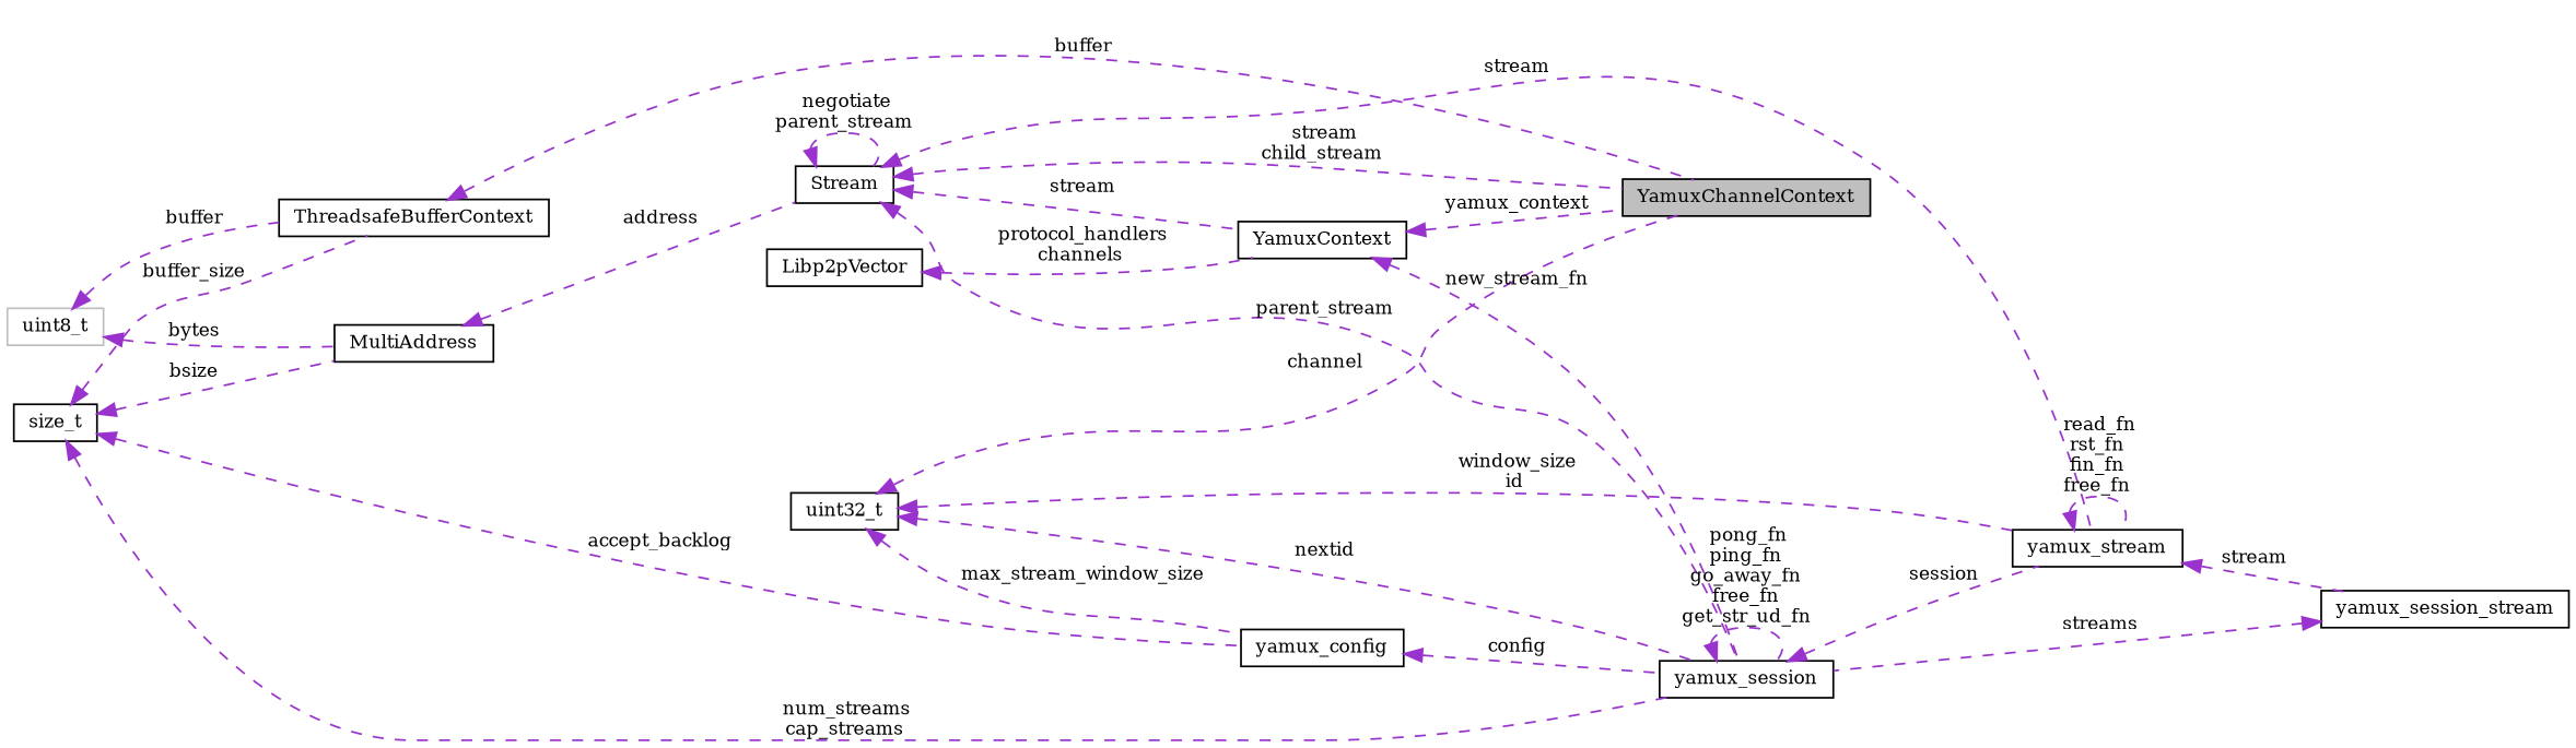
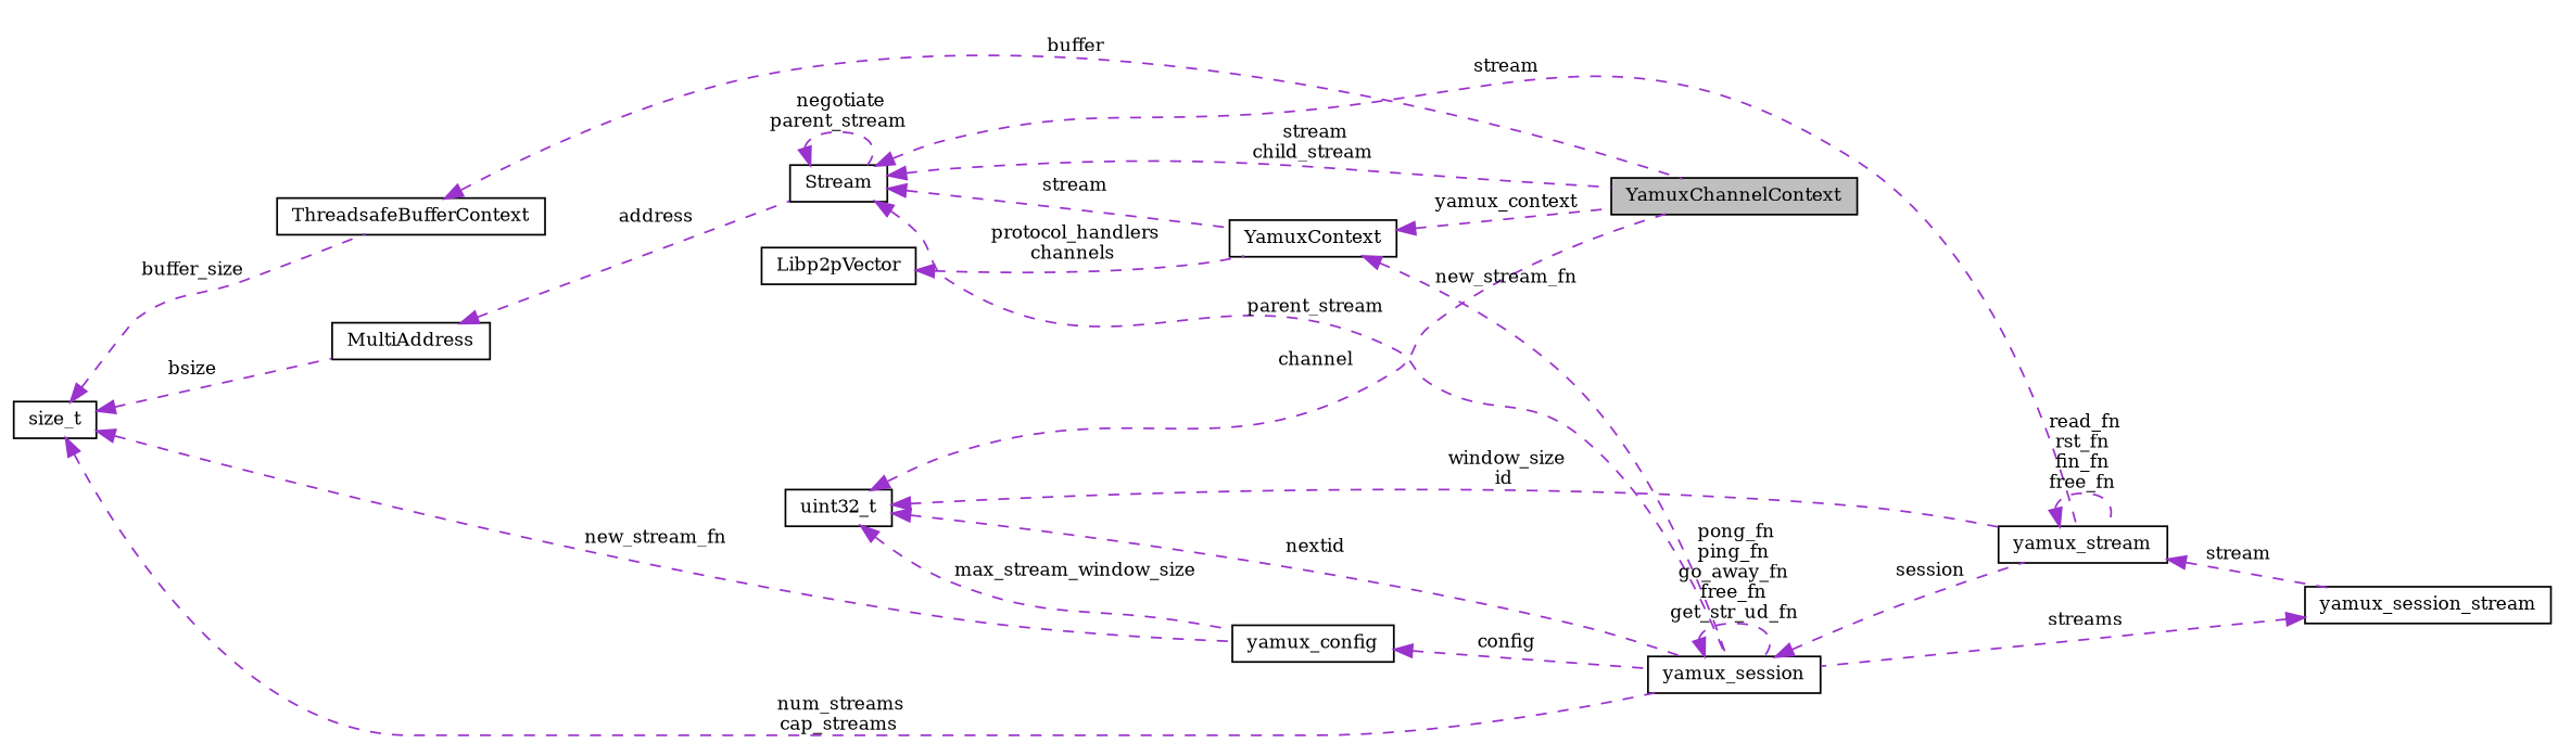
  digraph {
    fontname="DejaVu Serif"
    rankdir=LR
    node [color=black fillcolor=white fontname="DejaVu Serif" fontsize=10 shape=record style=filled]
    edge [color=darkorchid3 dir=back fontname="DejaVu Serif" fontsize=10 labelfontname=Helvetica labelfontsize=10 style=dashed]
    n1 [fillcolor=grey75 fontcolor=black height=0.2 label=YamuxChannelContext width=0.4]
    n2 [height=0.2 label=ThreadsafeBufferContext width=0.4]
-   n3 [color=grey75 height=0.2 label=uint8_t width=0.4]
    n4 [height=0.2 label=MultiAddress width=0.4]
    n5 [height=0.2 label=Stream width=0.4]
    n6 [height=0.2 label=size_t width=0.4]
    n7 [height=0.2 label=yamux_session width=0.4]
    n8 [height=0.2 label=yamux_config width=0.4]
    n9 [height=0.2 label=yamux_stream width=0.4]
    n10 [height=0.2 label=uint32_t width=0.4]
    n11 [height=0.2 label=yamux_session_stream width=0.4]
    n12 [height=0.2 label=YamuxContext width=0.4]
    n13 [height=0.2 label=Libp2pVector width=0.4]
    n2 -> n1 [label=" buffer"]
-   n3 -> n2 [label=" buffer"]
-   n3 -> n4 [label=" bytes"]
    n4 -> n5 [label=" address"]
    n5 -> n1 [label=" stream\nchild_stream"]
    n5 -> n5 [label=" negotiate\nparent_stream"]
    n5 -> n7 [label=" parent_stream"]
    n5 -> n9 [label=" stream"]
    n5 -> n12 [label=" stream"]
    n6 -> n2 [label=" buffer_size"]
    n6 -> n4 [label=" bsize"]
    n6 -> n7 [label=" num_streams\ncap_streams"]
-   n6 -> n8 [label=" accept_backlog"]
+   n6 -> n8 [label=" new_stream_fn"]
    n7 -> n7 [label=" pong_fn\nping_fn\ngo_away_fn\nfree_fn\nget_str_ud_fn"]
    n7 -> n9 [label=" session"]
    n8 -> n7 [label=" config"]
    n9 -> n9 [label=" read_fn\nrst_fn\nfin_fn\nfree_fn"]
    n9 -> n11 [label=" stream"]
    n10 -> n1 [label=" channel"]
    n10 -> n7 [label=" nextid"]
    n10 -> n8 [label=" max_stream_window_size"]
    n10 -> n9 [label=" window_size\nid"]
    n11 -> n7 [label=" streams"]
    n12 -> n1 [label=" yamux_context"]
    n12 -> n7 [label=" new_stream_fn"]
    n13 -> n12 [label=" protocol_handlers\nchannels"]
  }
